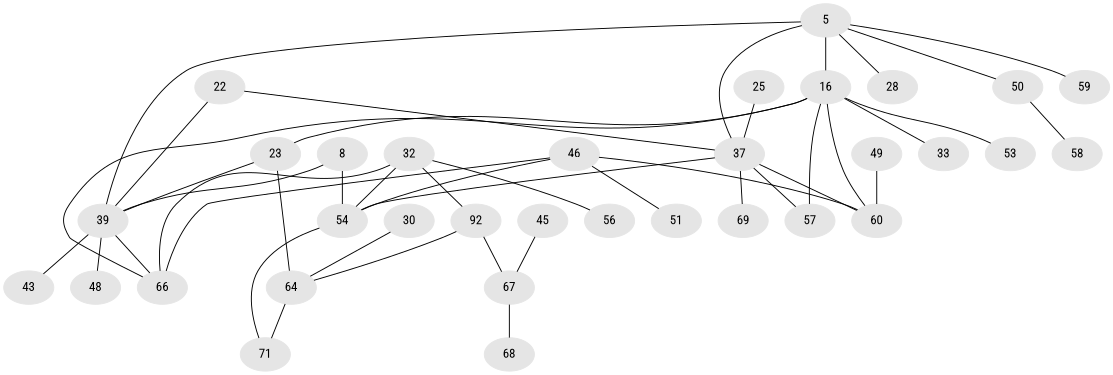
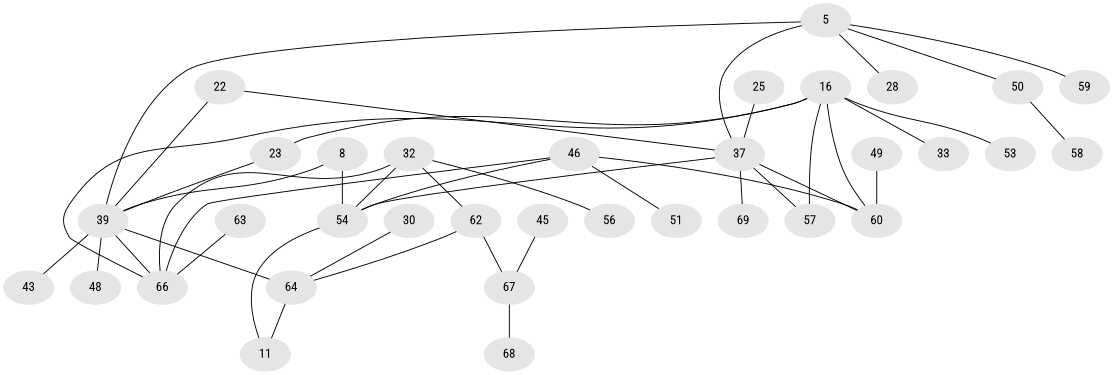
  graph {
    fontname="Roboto Condensed"
    node [color=gray90 fontname="Roboto Condensed" style=filled]
    edge [fontname="Roboto Condensed"]
    5 [super="+3"]
    16 [super="+6"]
    28
    37 [super="+7+15+18"]
    39 [super="+2"]
    50
    59
    23 [super="+20"]
    33
    53 [super="+26"]
    57 [super="+35"]
    60 [super="+29+13"]
    66 [super="+61+47"]
    54 [super="+52"]
    69
    43 [super="+11"]
    48 [super="+41"]
    64 [super="+1+4+55"]
    58 [super="+36"]
    8
-   71 [super="+65"]
+   71 [super="+65" label=11]
    22 [super="+19"]
    25
    n24 [label=32 super="+30"]
    56
-   62 [label=92]
+   62
    67 [super="+42"]
    n28 [label=30]
    68
    45
    46
    51
    49
-   5 -- 16 [weight=2]
+   63
    5 -- 28
    5 -- 37
    5 -- 39
    5 -- 50
    5 -- 59
    16 -- 23
    16 -- 33
    16 -- 53
    16 -- 57
    16 -- 60 [weight=2]
    16 -- 66 [weight=2]
    37 -- 57
    37 -- 60 [weight=2]
    37 -- 54 [weight=2]
    37 -- 69
    39 -- 66
    39 -- 43
    39 -- 48
-   23 -- 64 [weight=2]
+   39 -- 64 [weight=2]
    50 -- 58 [weight=2]
    23 -- 39
    54 -- 71
    64 -- 71
    8 -- 39
    8 -- 54
    22 -- 37
    22 -- 39
    25 -- 37
    n24 -- 66
    n24 -- 54 [weight=2]
    n24 -- 56
    n24 -- 62
    62 -- 64
    62 -- 67
    67 -- 68
    n28 -- 64
    45 -- 67
    46 -- 60
    46 -- 66
    46 -- 54
    46 -- 51
    49 -- 60
+   63 -- 66
  }
